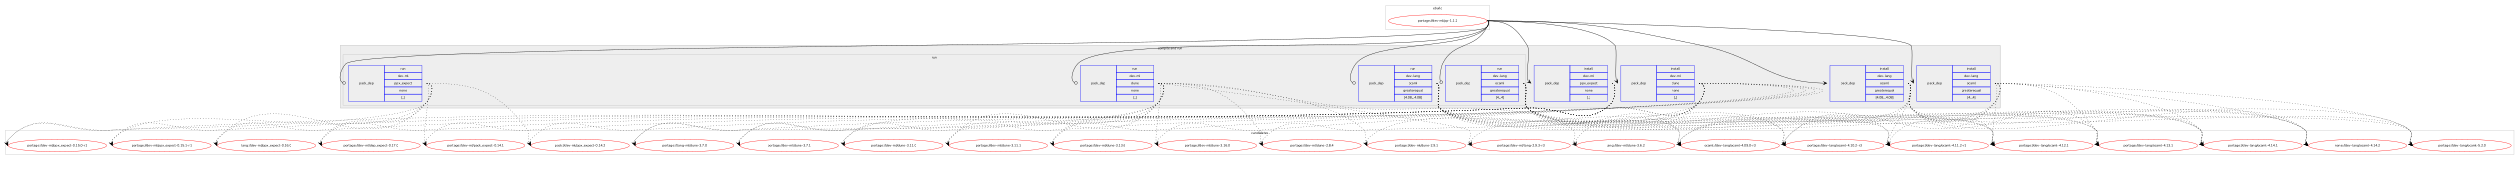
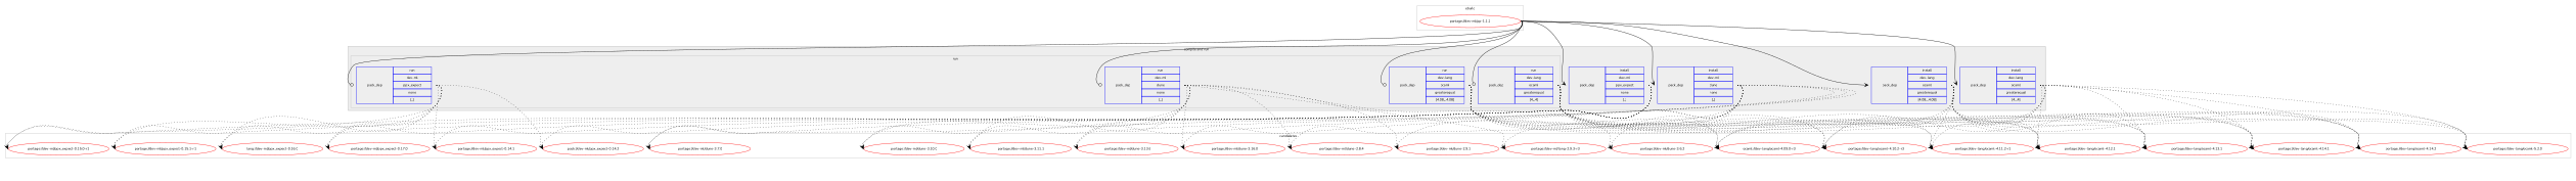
  digraph {
    compound=true
    concentrate=true
    fontname=Nunito
    fontsize=10
    newrank=true
    rankdir=TB
    ranksep=1.5
    node [color=red fontname=Nunito fontsize=10]
    edge [arrowhead=vee fontname=Nunito headport=w style=dotted tailport=e weight=100]
    n1 [label="portage://dev-ml/pp-1.1.2" width=4]
    n2 [color=blue label=<<TABLE BORDER="0" CELLBORDER="1" CELLSPACING="0" CELLPADDING="4" WIDTH="220"><TR><TD ROWSPAN="6" CELLPADDING="30">pack_dep</TD></TR><TR><TD WIDTH="110">install</TD></TR><TR><TD>dev-lang</TD></TR><TR><TD>ocaml</TD></TR><TR><TD>greaterequal</TD></TR><TR><TD>[4,,,4]</TD></TR></TABLE>> shape=none]
    n3 [color=blue label=<<TABLE BORDER="0" CELLBORDER="1" CELLSPACING="0" CELLPADDING="4" WIDTH="220"><TR><TD ROWSPAN="6" CELLPADDING="30">pack_dep</TD></TR><TR><TD WIDTH="110">install</TD></TR><TR><TD>dev-lang</TD></TR><TR><TD>ocaml</TD></TR><TR><TD>greaterequal</TD></TR><TR><TD>[4.08,,,4.08]</TD></TR></TABLE>> shape=none]
    n4 [color=blue label=<<TABLE BORDER="0" CELLBORDER="1" CELLSPACING="0" CELLPADDING="4" WIDTH="220"><TR><TD ROWSPAN="6" CELLPADDING="30">pack_dep</TD></TR><TR><TD WIDTH="110">install</TD></TR><TR><TD>dev-ml</TD></TR><TR><TD>dune</TD></TR><TR><TD>none</TD></TR><TR><TD>[,,]</TD></TR></TABLE>> shape=none]
    n5 [color=blue label=<<TABLE BORDER="0" CELLBORDER="1" CELLSPACING="0" CELLPADDING="4" WIDTH="220"><TR><TD ROWSPAN="6" CELLPADDING="30">pack_dep</TD></TR><TR><TD WIDTH="110">install</TD></TR><TR><TD>dev-ml</TD></TR><TR><TD>ppx_expect</TD></TR><TR><TD>none</TD></TR><TR><TD>[,,]</TD></TR></TABLE>> shape=none]
    n6 [color=blue label=<<TABLE BORDER="0" CELLBORDER="1" CELLSPACING="0" CELLPADDING="4" WIDTH="220"><TR><TD ROWSPAN="6" CELLPADDING="30">pack_dep</TD></TR><TR><TD WIDTH="110">run</TD></TR><TR><TD>dev-lang</TD></TR><TR><TD>ocaml</TD></TR><TR><TD>greaterequal</TD></TR><TR><TD>[4,,,4]</TD></TR></TABLE>> shape=none]
    n7 [color=blue label=<<TABLE BORDER="0" CELLBORDER="1" CELLSPACING="0" CELLPADDING="4" WIDTH="220"><TR><TD ROWSPAN="6" CELLPADDING="30">pack_dep</TD></TR><TR><TD WIDTH="110">run</TD></TR><TR><TD>dev-lang</TD></TR><TR><TD>ocaml</TD></TR><TR><TD>greaterequal</TD></TR><TR><TD>[4.08,,,4.08]</TD></TR></TABLE>> shape=none]
    n8 [color=blue label=<<TABLE BORDER="0" CELLBORDER="1" CELLSPACING="0" CELLPADDING="4" WIDTH="220"><TR><TD ROWSPAN="6" CELLPADDING="30">pack_dep</TD></TR><TR><TD WIDTH="110">run</TD></TR><TR><TD>dev-ml</TD></TR><TR><TD>dune</TD></TR><TR><TD>none</TD></TR><TR><TD>[,,]</TD></TR></TABLE>> shape=none]
    n9 [color=blue label=<<TABLE BORDER="0" CELLBORDER="1" CELLSPACING="0" CELLPADDING="4" WIDTH="220"><TR><TD ROWSPAN="6" CELLPADDING="30">pack_dep</TD></TR><TR><TD WIDTH="110">run</TD></TR><TR><TD>dev-ml</TD></TR><TR><TD>ppx_expect</TD></TR><TR><TD>none</TD></TR><TR><TD>[,,]</TD></TR></TABLE>> shape=none]
    n10 [label="portage://dev-lang/ocaml-5.2.0" width=4]
-   n11 [label="none://dev-lang/ocaml-4.14.2" width=4]
+   n11 [label="portage://dev-lang/ocaml-4.14.2" width=4]
    n12 [label="portage://dev-lang/ocaml-4.14.1" width=4]
    n13 [label="portage://dev-lang/ocaml-4.13.1" width=4]
    n14 [label="portage://dev-lang/ocaml-4.12.1" width=4]
    n15 [label="portage://dev-lang/ocaml-4.11.2-r2" width=4]
    n16 [label="portage://dev-lang/ocaml-4.10.2-r3" width=4]
    n17 [label="ocaml://dev-lang/ocaml-4.09.0-r3" width=4]
    n18 [label="portage://dev-ml/dune-3.16.0" width=4]
    n19 [label="portage://dev-ml/dune-3.13.6" width=4]
    n20 [label="portage://dev-ml/dune-3.11.1" width=4]
-   n21 [label="portage://dev-ml/dune-3.11.0" width=4]
-   n22 [label="portage://dev-ml/dune-3.7.1" width=4]
-   n23 [label="portage://lang-ml/dune-3.7.0" width=4]
-   n24 [label="lang://dev-ml/dune-3.6.2" width=4]
+   n21 [label="portage://dev-ml/dune-3.10.0" width=4]
+   n23 [label="portage://dev-ml/dune-3.7.0" width=4]
+   n24 [label="portage://dev-ml/dune-3.6.2" width=4]
    n25 [label="portage://dev-ml/lang-2.9.3-r3" width=4]
    n26 [label="portage://dev-ml/dune-2.9.1" width=4]
    n27 [label="portage://dev-ml/dune-2.8.4" width=4]
-   n28 [label="portage://dev-ml/dep_expect-0.17.0" width=4]
+   n28 [label="portage://dev-ml/ppx_expect-0.17.0" width=4]
    n29 [label="lang://dev-ml/ppx_expect-0.16.0" width=4]
    n30 [label="portage://dev-ml/ppx_expect-0.15.1-r1" width=4]
    n31 [label="portage://dev-ml/ppx_expect-0.15.0-r1" width=4]
    n32 [label="pack://dev-ml/ppx_expect-0.14.2" width=4]
-   n33 [label="portage://dev-ml/pack_expect-0.14.1" width=4]
+   n33 [label="portage://dev-ml/ppx_expect-0.14.1" width=4]
    subgraph cluster_1 {
      color=gray
      label=<<i>ebuild</i>>
      rank=same
      n1
    }
    subgraph cluster_2 {
      color=gray
      label=<<i>dependencies</i>>
      subgraph cluster_3 {
        color=gray
        fillcolor="#eeeeee"
        label=<<i>compile</i>>
        style=filled
        subgraph sub_4 {
          color=gray
          fillcolor="#eeeeee"
          label=<<i>compile</i>>
          style=filled
          n2
        }
        subgraph sub_5 {
          color=gray
          fillcolor="#eeeeee"
          label=<<i>compile</i>>
          style=filled
          n3
        }
        subgraph sub_6 {
          color=gray
          fillcolor="#eeeeee"
          label=<<i>compile</i>>
          style=filled
          n4
        }
        subgraph sub_7 {
          color=gray
          fillcolor="#eeeeee"
          label=<<i>compile</i>>
          style=filled
          n5
        }
      }
      subgraph cluster_8 {
        color=gray
        fillcolor="#eeeeee"
        label=<<i>compile and run</i>>
        style=filled
      }
      subgraph cluster_9 {
        color=gray
        fillcolor="#eeeeee"
        label=<<i>run</i>>
        style=filled
        subgraph sub_10 {
          color=gray
          fillcolor="#eeeeee"
          label=<<i>run</i>>
          style=filled
          n6
        }
        subgraph sub_11 {
          color=gray
          fillcolor="#eeeeee"
          label=<<i>run</i>>
          style=filled
          n7
        }
        subgraph sub_12 {
          color=gray
          fillcolor="#eeeeee"
          label=<<i>run</i>>
          style=filled
          n8
        }
        subgraph sub_13 {
          color=gray
          fillcolor="#eeeeee"
          label=<<i>run</i>>
          style=filled
          n9
        }
      }
    }
    subgraph cluster_14 {
      color=gray
      label=<<i>candidates</i>>
      rank=same
      subgraph sub_15 {
        color=black
        label=<<i>candidates</i>>
        nodesep=1
        rank=same
        n10
        n11
        n12
        n13
        n14
        n15
        n16
        n17
      }
      subgraph sub_16 {
        color=black
        label=<<i>candidates</i>>
        nodesep=1
        rank=same
        n10
        n11
        n12
        n13
        n14
        n15
        n16
        n17
      }
      subgraph sub_17 {
        color=black
        label=<<i>candidates</i>>
        nodesep=1
        rank=same
        n18
        n19
        n20
        n21
-       n22
        n23
        n24
        n25
        n26
        n27
      }
      subgraph sub_18 {
        color=black
        label=<<i>candidates</i>>
        nodesep=1
        rank=same
        n28
        n29
        n30
        n31
        n32
        n33
      }
      subgraph sub_19 {
        color=black
        label=<<i>candidates</i>>
        nodesep=1
        rank=same
        n10
        n11
        n12
        n13
        n14
        n15
        n16
        n17
      }
      subgraph sub_20 {
        color=black
        label=<<i>candidates</i>>
        nodesep=1
        rank=same
        n10
        n11
        n12
        n13
        n14
        n15
        n16
        n17
      }
      subgraph sub_21 {
        color=black
        label=<<i>candidates</i>>
        nodesep=1
        rank=same
        n18
        n19
        n20
        n21
-       n22
        n23
        n24
        n25
        n26
        n27
      }
      subgraph sub_22 {
        color=black
        label=<<i>candidates</i>>
        nodesep=1
        rank=same
        n28
        n29
        n30
        n31
        n32
        n33
      }
    }
    n1 -> n2 [style=solid weight=20]
    n1 -> n3 [style=solid weight=20]
    n1 -> n4 [style=solid weight=20]
    n1 -> n5 [style=solid weight=20]
    n1 -> n6 [arrowhead=odot style=solid weight=20]
    n1 -> n7 [arrowhead=odot style=solid weight=20]
    n1 -> n8 [arrowhead=odot style=solid weight=20]
    n1 -> n9 [arrowhead=odot style=solid weight=20]
    n2 -> n10
    n2 -> n11
    n2 -> n12
    n2 -> n13
    n2 -> n14
    n2 -> n15
    n2 -> n16
    n2 -> n17
    n3 -> n10
    n3 -> n11
    n3 -> n12
    n3 -> n13
    n3 -> n14
    n3 -> n15
    n3 -> n16
    n3 -> n17
    n4 -> n18
    n4 -> n19
    n4 -> n20
    n4 -> n21
-   n4 -> n22
    n4 -> n23
    n4 -> n24
    n4 -> n25
    n4 -> n26
    n4 -> n27
    n5 -> n28
    n5 -> n29
    n5 -> n30
    n5 -> n31
    n5 -> n32
    n5 -> n33
    n6 -> n10
    n6 -> n11
    n6 -> n12
    n6 -> n13
    n6 -> n14
    n6 -> n15
    n6 -> n16
    n6 -> n17
    n7 -> n10
    n7 -> n11
    n7 -> n12
    n7 -> n13
    n7 -> n14
    n7 -> n15
    n7 -> n16
    n7 -> n17
    n8 -> n18
    n8 -> n19
    n8 -> n20
    n8 -> n21
-   n8 -> n22
    n8 -> n23
    n8 -> n24
    n8 -> n25
    n8 -> n26
    n8 -> n27
    n9 -> n28
    n9 -> n29
    n9 -> n30
    n9 -> n31
    n9 -> n32
    n9 -> n33
  }
